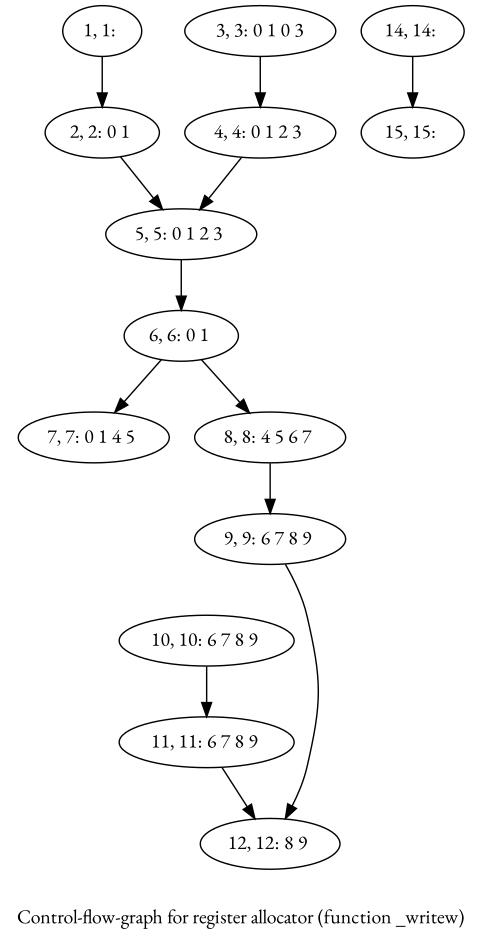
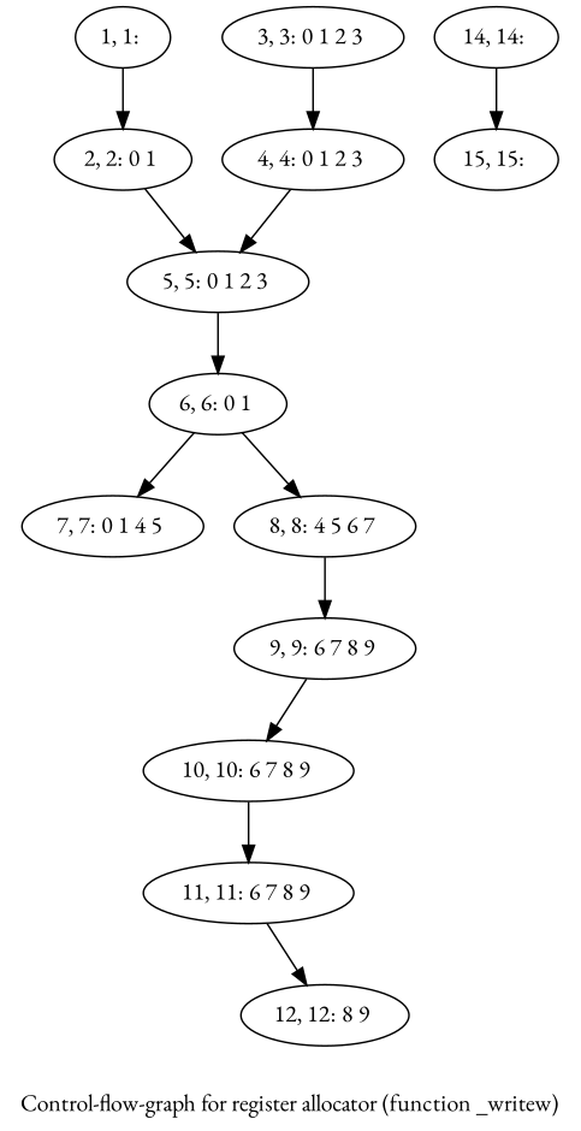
  digraph {
    fontname="EB Garamond"
    label="Control-flow-graph for register allocator (function _writew)"
    node [fontname="EB Garamond"]
    edge [fontname="EB Garamond"]
    n1 [label="1, 1: "]
    n2 [label="2, 2: 0 1 "]
    n3 [label="5, 5: 0 1 2 3 "]
-   n4 [label="3, 3: 0 1 0 3"]
+   n4 [label="3, 3: 0 1 2 3 "]
    n5 [label="4, 4: 0 1 2 3 "]
    n6 [label="6, 6: 0 1 "]
    n7 [label="7, 7: 0 1 4 5 "]
    n8 [label="8, 8: 4 5 6 7 "]
    n9 [label="9, 9: 6 7 8 9 "]
    n10 [label="10, 10: 6 7 8 9 "]
    n11 [label="11, 11: 6 7 8 9 "]
    n12 [label="12, 12: 8 9 "]
    n13 [label="14, 14: "]
    n14 [label="15, 15: "]
    n1 -> n2
    n2 -> n3
    n3 -> n6
    n4 -> n5
    n5 -> n3
    n6 -> n7
    n6 -> n8
    n8 -> n9
-   n9 -> n12
+   n9 -> n10
    n10 -> n11
    n11 -> n12
    n13 -> n14
  }
